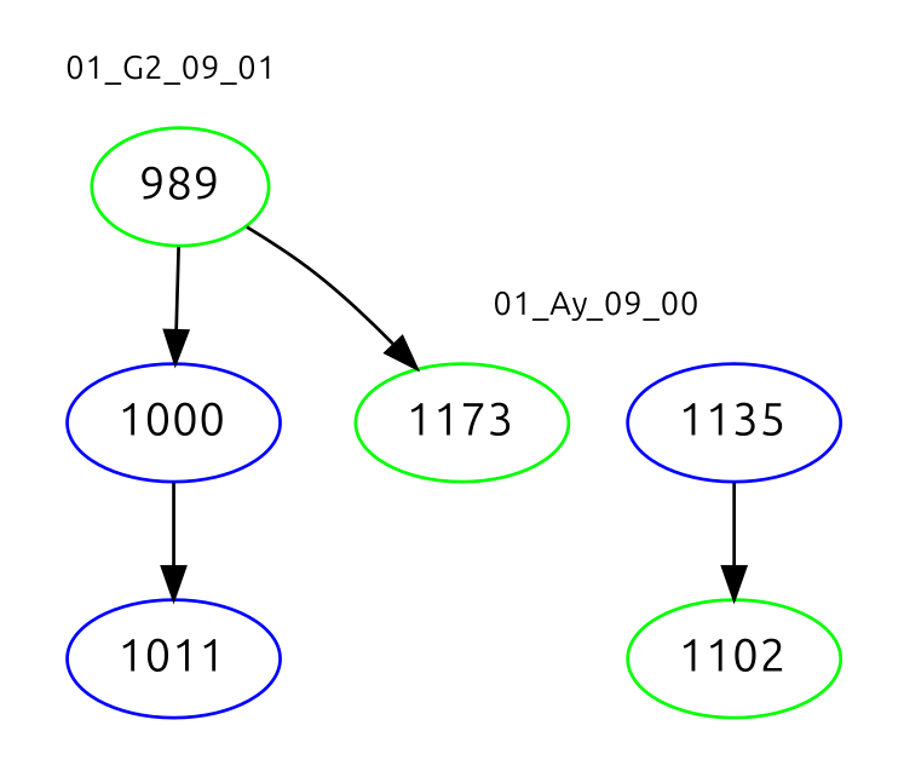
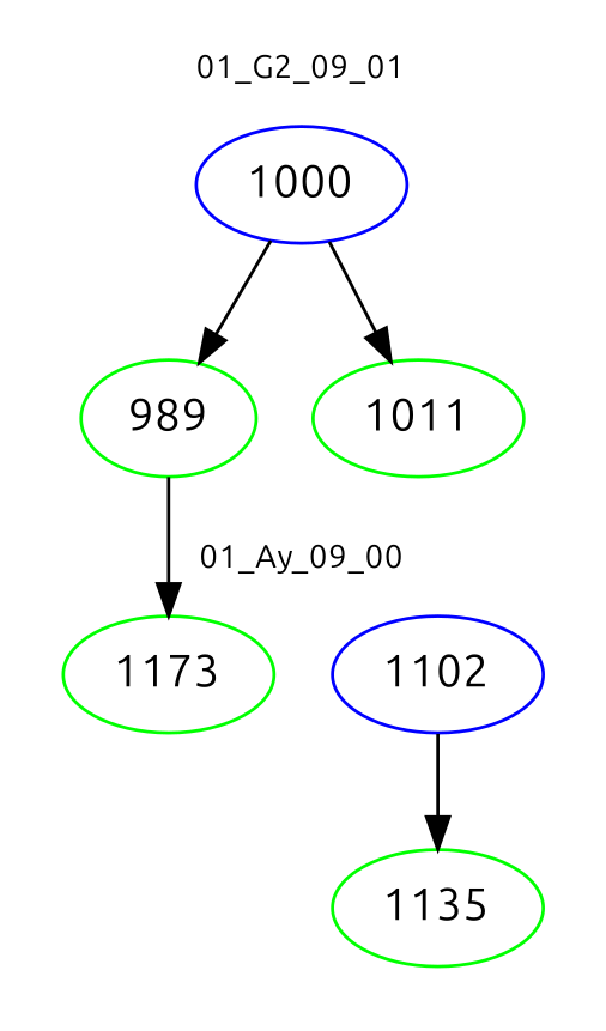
  digraph {
    fontname=Ubuntu
    node [color=blue fontname=Ubuntu]
    edge [color=black fontname=Ubuntu]
-   n1 [label=1135]
-   n2 [color=green label=1102]
+   n1 [color=green label=1135]
+   n2 [label=1102]
    n3 [color=green label=1173]
    n4 [label=1000]
    n5 [color=green label=989]
-   n6 [label=1011]
+   n6 [color=green label=1011]
    subgraph cluster_1 {
      color=white
      fontsize=10
      label="01_Ay_09_00"
      n1
      n2
      n3
    }
    subgraph cluster_2 {
      color=white
      fontsize=10
      label="01_G2_09_01"
      n4
      n5
      n6
    }
-   n1 -> n2
-   n5 -> n4
+   n2 -> n1
+   n4 -> n5
    n4 -> n6
    n5 -> n3
  }
